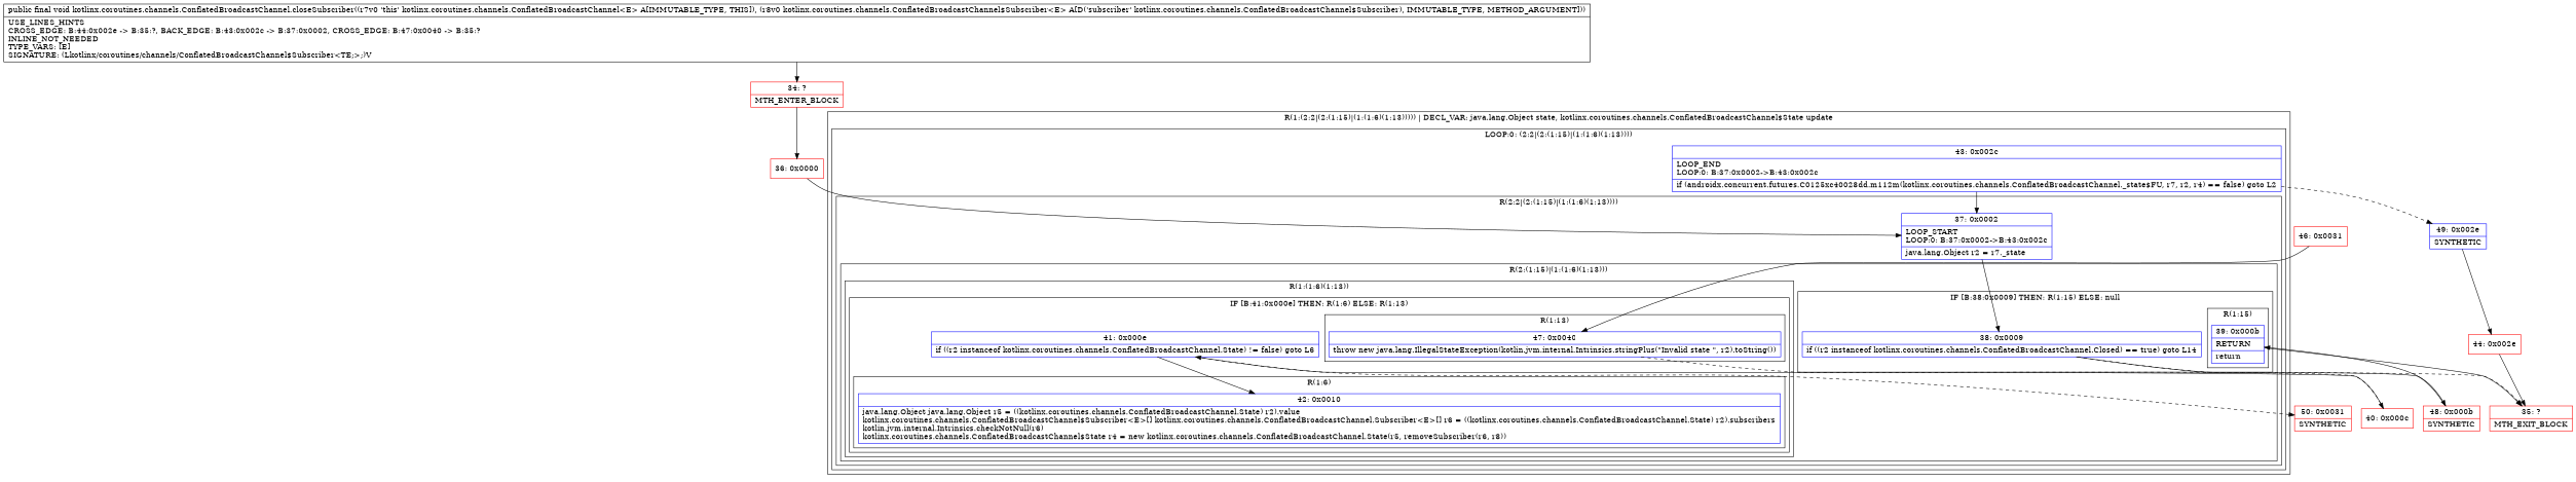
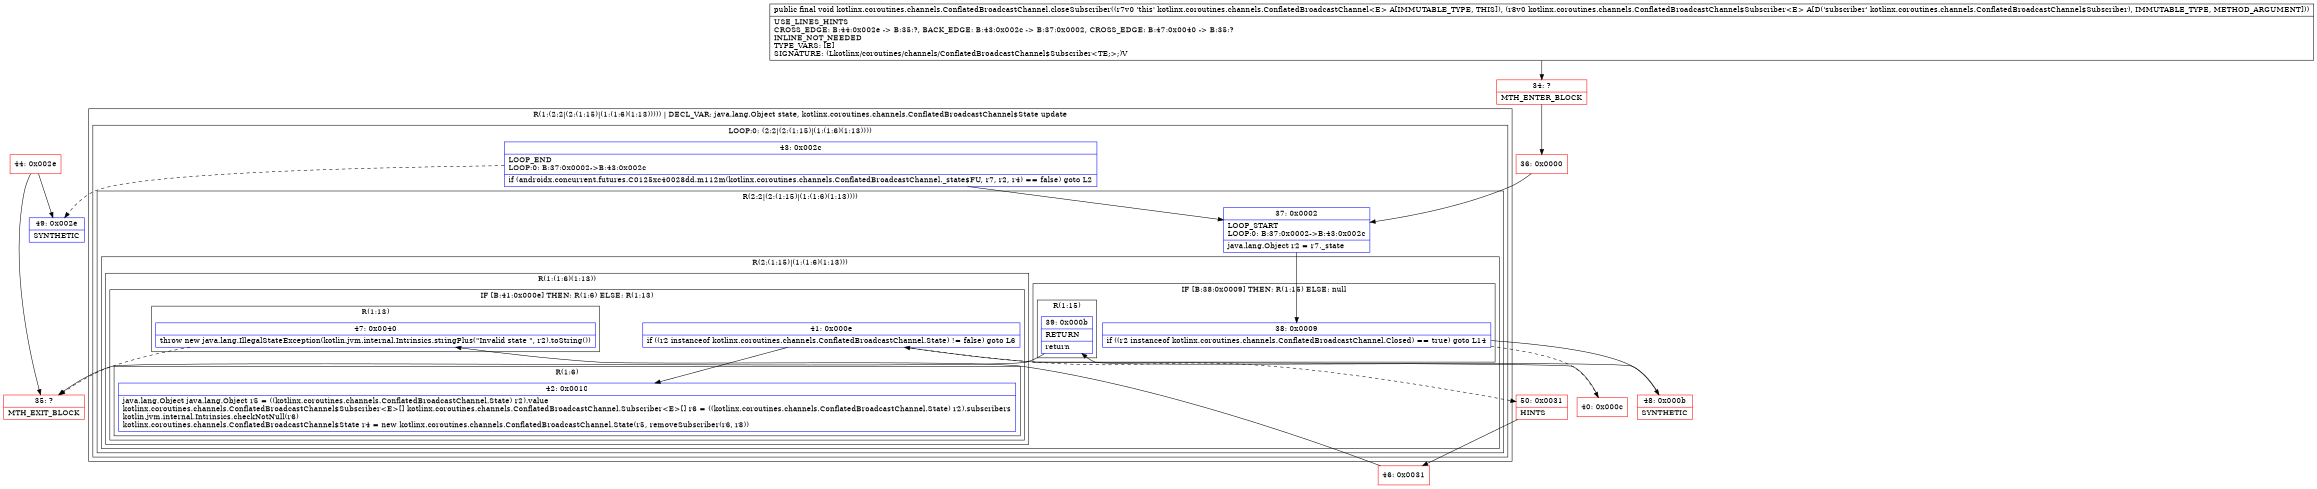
  digraph {
    node [color=blue shape=record]
    n1 [label="{39\:\ 0x000b|RETURN\l|return\l}"]
    n2 [label="{38\:\ 0x0009|if ((r2 instanceof kotlinx.coroutines.channels.ConflatedBroadcastChannel.Closed) == true) goto L14\l}"]
    n3 [label="{42\:\ 0x0010|java.lang.Object java.lang.Object r5 = ((kotlinx.coroutines.channels.ConflatedBroadcastChannel.State) r2).value\lkotlinx.coroutines.channels.ConflatedBroadcastChannel$Subscriber\<E\>[] kotlinx.coroutines.channels.ConflatedBroadcastChannel.Subscriber\<E\>[] r6 = ((kotlinx.coroutines.channels.ConflatedBroadcastChannel.State) r2).subscribers\lkotlin.jvm.internal.Intrinsics.checkNotNull(r6)\lkotlinx.coroutines.channels.ConflatedBroadcastChannel$State r4 = new kotlinx.coroutines.channels.ConflatedBroadcastChannel.State(r5, removeSubscriber(r6, r8))\l}"]
    n4 [label="{47\:\ 0x0040|throw new java.lang.IllegalStateException(kotlin.jvm.internal.Intrinsics.stringPlus(\"Invalid state \", r2).toString())\l}"]
    n5 [label="{41\:\ 0x000e|if ((r2 instanceof kotlinx.coroutines.channels.ConflatedBroadcastChannel.State) != false) goto L6\l}"]
    n6 [label="{37\:\ 0x0002|LOOP_START\lLOOP:0: B:37:0x0002\-\>B:43:0x002c\l|java.lang.Object r2 = r7._state\l}"]
    n7 [label="{43\:\ 0x002c|LOOP_END\lLOOP:0: B:37:0x0002\-\>B:43:0x002c\l|if (androidx.concurrent.futures.C0125xc40028dd.m112m(kotlinx.coroutines.channels.ConflatedBroadcastChannel._state$FU, r7, r2, r4) == false) goto L2\l}"]
    n8 [color=red label="{35\:\ ?|MTH_EXIT_BLOCK\l}"]
    n9 [color=red label="{40\:\ 0x000c}"]
    n10 [color=red label="{48\:\ 0x000b|SYNTHETIC\l}"]
-   n11 [color=red label="{50\:\ 0x0031|SYNTHETIC\l}"]
+   n11 [color=red label="{50\:\ 0x0031|HINTS\l}"]
    n12 [label="{49\:\ 0x002e|SYNTHETIC\l}"]
    n13 [color=red label="{44\:\ 0x002e}"]
    n14 [color=red label="{46\:\ 0x0031}"]
    n15 [color=red label="{34\:\ ?|MTH_ENTER_BLOCK\l}"]
    n16 [color=red label="{36\:\ 0x0000}"]
    n17 [label="{public final void kotlinx.coroutines.channels.ConflatedBroadcastChannel.closeSubscriber((r7v0 'this' kotlinx.coroutines.channels.ConflatedBroadcastChannel\<E\> A[IMMUTABLE_TYPE, THIS]), (r8v0 kotlinx.coroutines.channels.ConflatedBroadcastChannel$Subscriber\<E\> A[D('subscriber' kotlinx.coroutines.channels.ConflatedBroadcastChannel$Subscriber), IMMUTABLE_TYPE, METHOD_ARGUMENT]))  | USE_LINES_HINTS\lCROSS_EDGE: B:44:0x002e \-\> B:35:?, BACK_EDGE: B:43:0x002c \-\> B:37:0x0002, CROSS_EDGE: B:47:0x0040 \-\> B:35:?\lINLINE_NOT_NEEDED\lTYPE_VARS: [E]\lSIGNATURE: (Lkotlinx\/coroutines\/channels\/ConflatedBroadcastChannel$Subscriber\<TE;\>;)V\l}" color=""]
    subgraph cluster_1 {
      label="R(1:(2:2|(2:(1:15)|(1:(1:6)(1:13))))) | DECL_VAR: java.lang.Object state, kotlinx.coroutines.channels.ConflatedBroadcastChannel$State update\l"
      subgraph cluster_2 {
        label="LOOP:0: (2:2|(2:(1:15)|(1:(1:6)(1:13))))"
        n7
        subgraph cluster_3 {
          label="R(2:2|(2:(1:15)|(1:(1:6)(1:13))))"
          n6
          subgraph cluster_4 {
            label="R(2:(1:15)|(1:(1:6)(1:13)))"
            subgraph cluster_5 {
              label="IF [B:38:0x0009] THEN: R(1:15) ELSE: null"
              n2
              subgraph cluster_6 {
                label="R(1:15)"
                n1
              }
            }
            subgraph cluster_7 {
              label="R(1:(1:6)(1:13))"
              subgraph cluster_8 {
                label="IF [B:41:0x000e] THEN: R(1:6) ELSE: R(1:13)"
                n5
                subgraph cluster_9 {
                  label="R(1:6)"
                  n3
                }
                subgraph cluster_10 {
                  label="R(1:13)"
                  n4
                }
              }
            }
          }
        }
      }
    }
    n1 -> n8
    n2 -> n9 [style=dashed]
    n2 -> n10
    n4 -> n8 [style=dashed]
    n5 -> n3
    n5 -> n11 [style=dashed]
    n6 -> n2
    n7 -> n6
    n7 -> n12 [style=dashed]
    n9 -> n5
    n10 -> n1
-   n12 -> n13
+   n11 -> n14
+   n13 -> n12
    n13 -> n8
    n14 -> n4
    n15 -> n16
    n16 -> n6
    n17 -> n15
  }
